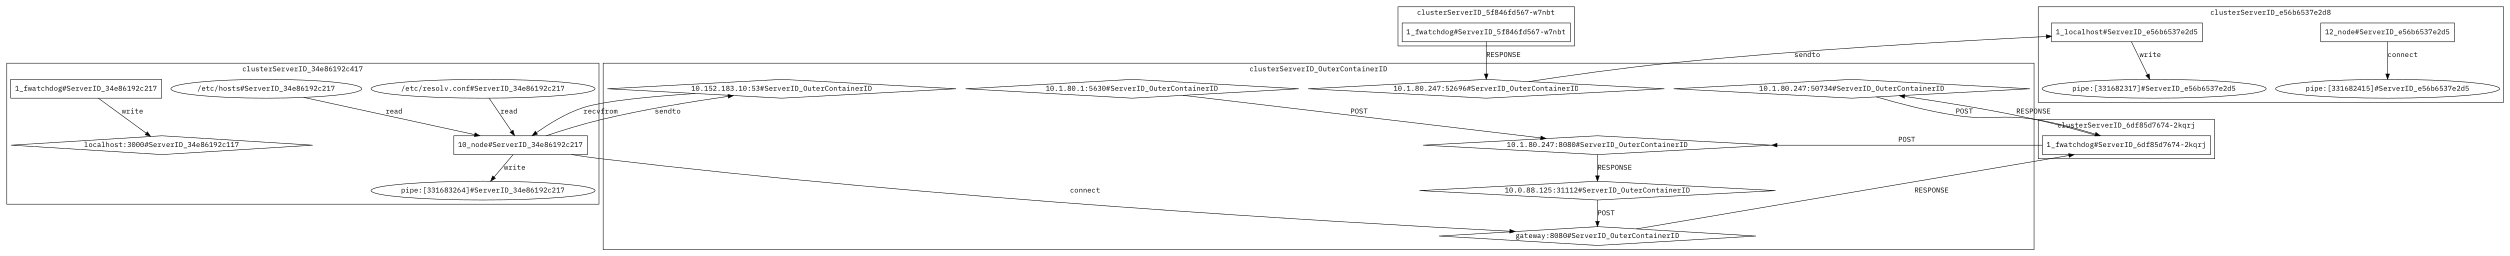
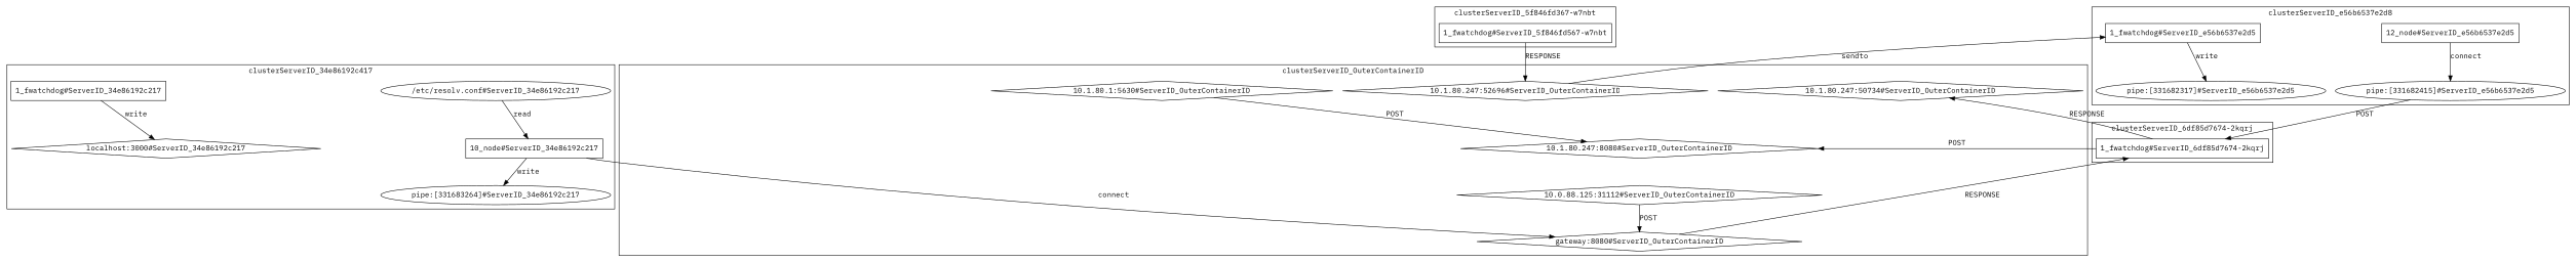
  digraph {
    fontname="IBM Plex Mono"
    node [fontname="IBM Plex Mono" shape=diamond]
    edge [fontname="IBM Plex Mono"]
    "1_fwatchdog#ServerID_34e86192c217" [shape=box]
-   "localhost:3000#ServerID_34e86192c217" [label="localhost:3000#ServerID_34e86192c117"]
+   "localhost:3000#ServerID_34e86192c217"
    "10_node#ServerID_34e86192c217" [shape=box]
    "pipe:[331683264]#ServerID_34e86192c217" [shape=ellipse]
-   "/etc/hosts#ServerID_34e86192c217" [shape=ellipse]
    "/etc/resolv.conf#ServerID_34e86192c217" [shape=ellipse]
    "1_fwatchdog#ServerID_5f846fd567-w7nbt" [shape=box]
    "1_fwatchdog#ServerID_6df85d7674-2kqrj" [shape=box]
    "10.1.80.247:50734#ServerID_OuterContainerID"
    "10.1.80.247:8080#ServerID_OuterContainerID"
    "10.1.80.247:52696#ServerID_OuterContainerID"
    "gateway:8080#ServerID_OuterContainerID"
-   "10.152.183.10:53#ServerID_OuterContainerID"
    "10.1.80.1:5630#ServerID_OuterContainerID"
    "10.0.88.125:31112#ServerID_OuterContainerID"
-   "1_fwatchdog#ServerID_e56b6537e2d5" [shape=box label="1_localhost#ServerID_e56b6537e2d5"]
+   "1_fwatchdog#ServerID_e56b6537e2d5" [shape=box]
    "12_node#ServerID_e56b6537e2d5" [shape=box]
    "pipe:[331682415]#ServerID_e56b6537e2d5" [shape=ellipse]
    "pipe:[331682317]#ServerID_e56b6537e2d5" [shape=ellipse]
    subgraph cluster_1 {
      label=clusterServerID_34e86192c417
      "1_fwatchdog#ServerID_34e86192c217"
      "localhost:3000#ServerID_34e86192c217"
      "10_node#ServerID_34e86192c217"
      "pipe:[331683264]#ServerID_34e86192c217"
-     "/etc/hosts#ServerID_34e86192c217"
      "/etc/resolv.conf#ServerID_34e86192c217"
    }
    subgraph cluster_2 {
-     label="clusterServerID_5f846fd567-w7nbt"
+     label="clusterServerID_5f846fd367-w7nbt"
      "1_fwatchdog#ServerID_5f846fd567-w7nbt"
    }
    subgraph cluster_3 {
      label="clusterServerID_6df85d7674-2kqrj"
      "1_fwatchdog#ServerID_6df85d7674-2kqrj"
    }
    subgraph cluster_4 {
      label=clusterServerID_OuterContainerID
      "10.1.80.247:50734#ServerID_OuterContainerID"
      "10.1.80.247:8080#ServerID_OuterContainerID"
      "10.1.80.247:52696#ServerID_OuterContainerID"
      "gateway:8080#ServerID_OuterContainerID"
-     "10.152.183.10:53#ServerID_OuterContainerID"
      "10.1.80.1:5630#ServerID_OuterContainerID"
      "10.0.88.125:31112#ServerID_OuterContainerID"
    }
    subgraph cluster_5 {
      label=clusterServerID_e56b6537e2d8
      "1_fwatchdog#ServerID_e56b6537e2d5"
      "12_node#ServerID_e56b6537e2d5"
      "pipe:[331682415]#ServerID_e56b6537e2d5"
      "pipe:[331682317]#ServerID_e56b6537e2d5"
    }
    "1_fwatchdog#ServerID_34e86192c217" -> "localhost:3000#ServerID_34e86192c217" [label=write]
    "10_node#ServerID_34e86192c217" -> "pipe:[331683264]#ServerID_34e86192c217" [label=write]
    "10_node#ServerID_34e86192c217" -> "gateway:8080#ServerID_OuterContainerID" [label=connect]
-   "10_node#ServerID_34e86192c217" -> "10.152.183.10:53#ServerID_OuterContainerID" [label=sendto]
-   "/etc/hosts#ServerID_34e86192c217" -> "10_node#ServerID_34e86192c217" [label=read]
    "/etc/resolv.conf#ServerID_34e86192c217" -> "10_node#ServerID_34e86192c217" [label=read]
    "1_fwatchdog#ServerID_5f846fd567-w7nbt" -> "10.1.80.247:52696#ServerID_OuterContainerID" [label=RESPONSE]
    "1_fwatchdog#ServerID_6df85d7674-2kqrj" -> "10.1.80.247:50734#ServerID_OuterContainerID" [label=RESPONSE]
    "1_fwatchdog#ServerID_6df85d7674-2kqrj" -> "10.1.80.247:8080#ServerID_OuterContainerID" [label=POST]
-   "10.1.80.247:50734#ServerID_OuterContainerID" -> "1_fwatchdog#ServerID_6df85d7674-2kqrj" [label=POST]
-   "10.1.80.247:8080#ServerID_OuterContainerID" -> "10.0.88.125:31112#ServerID_OuterContainerID" [label=RESPONSE]
+   "pipe:[331682415]#ServerID_e56b6537e2d5" -> "1_fwatchdog#ServerID_6df85d7674-2kqrj" [label=POST]
    "10.1.80.247:52696#ServerID_OuterContainerID" -> "1_fwatchdog#ServerID_e56b6537e2d5" [label=sendto]
    "gateway:8080#ServerID_OuterContainerID" -> "1_fwatchdog#ServerID_6df85d7674-2kqrj" [label=RESPONSE]
-   "10.152.183.10:53#ServerID_OuterContainerID" -> "10_node#ServerID_34e86192c217" [label=recvfrom]
    "10.1.80.1:5630#ServerID_OuterContainerID" -> "10.1.80.247:8080#ServerID_OuterContainerID" [label=POST]
    "10.0.88.125:31112#ServerID_OuterContainerID" -> "gateway:8080#ServerID_OuterContainerID" [label=POST]
    "1_fwatchdog#ServerID_e56b6537e2d5" -> "pipe:[331682317]#ServerID_e56b6537e2d5" [label=write]
    "12_node#ServerID_e56b6537e2d5" -> "pipe:[331682415]#ServerID_e56b6537e2d5" [label=connect]
  }
